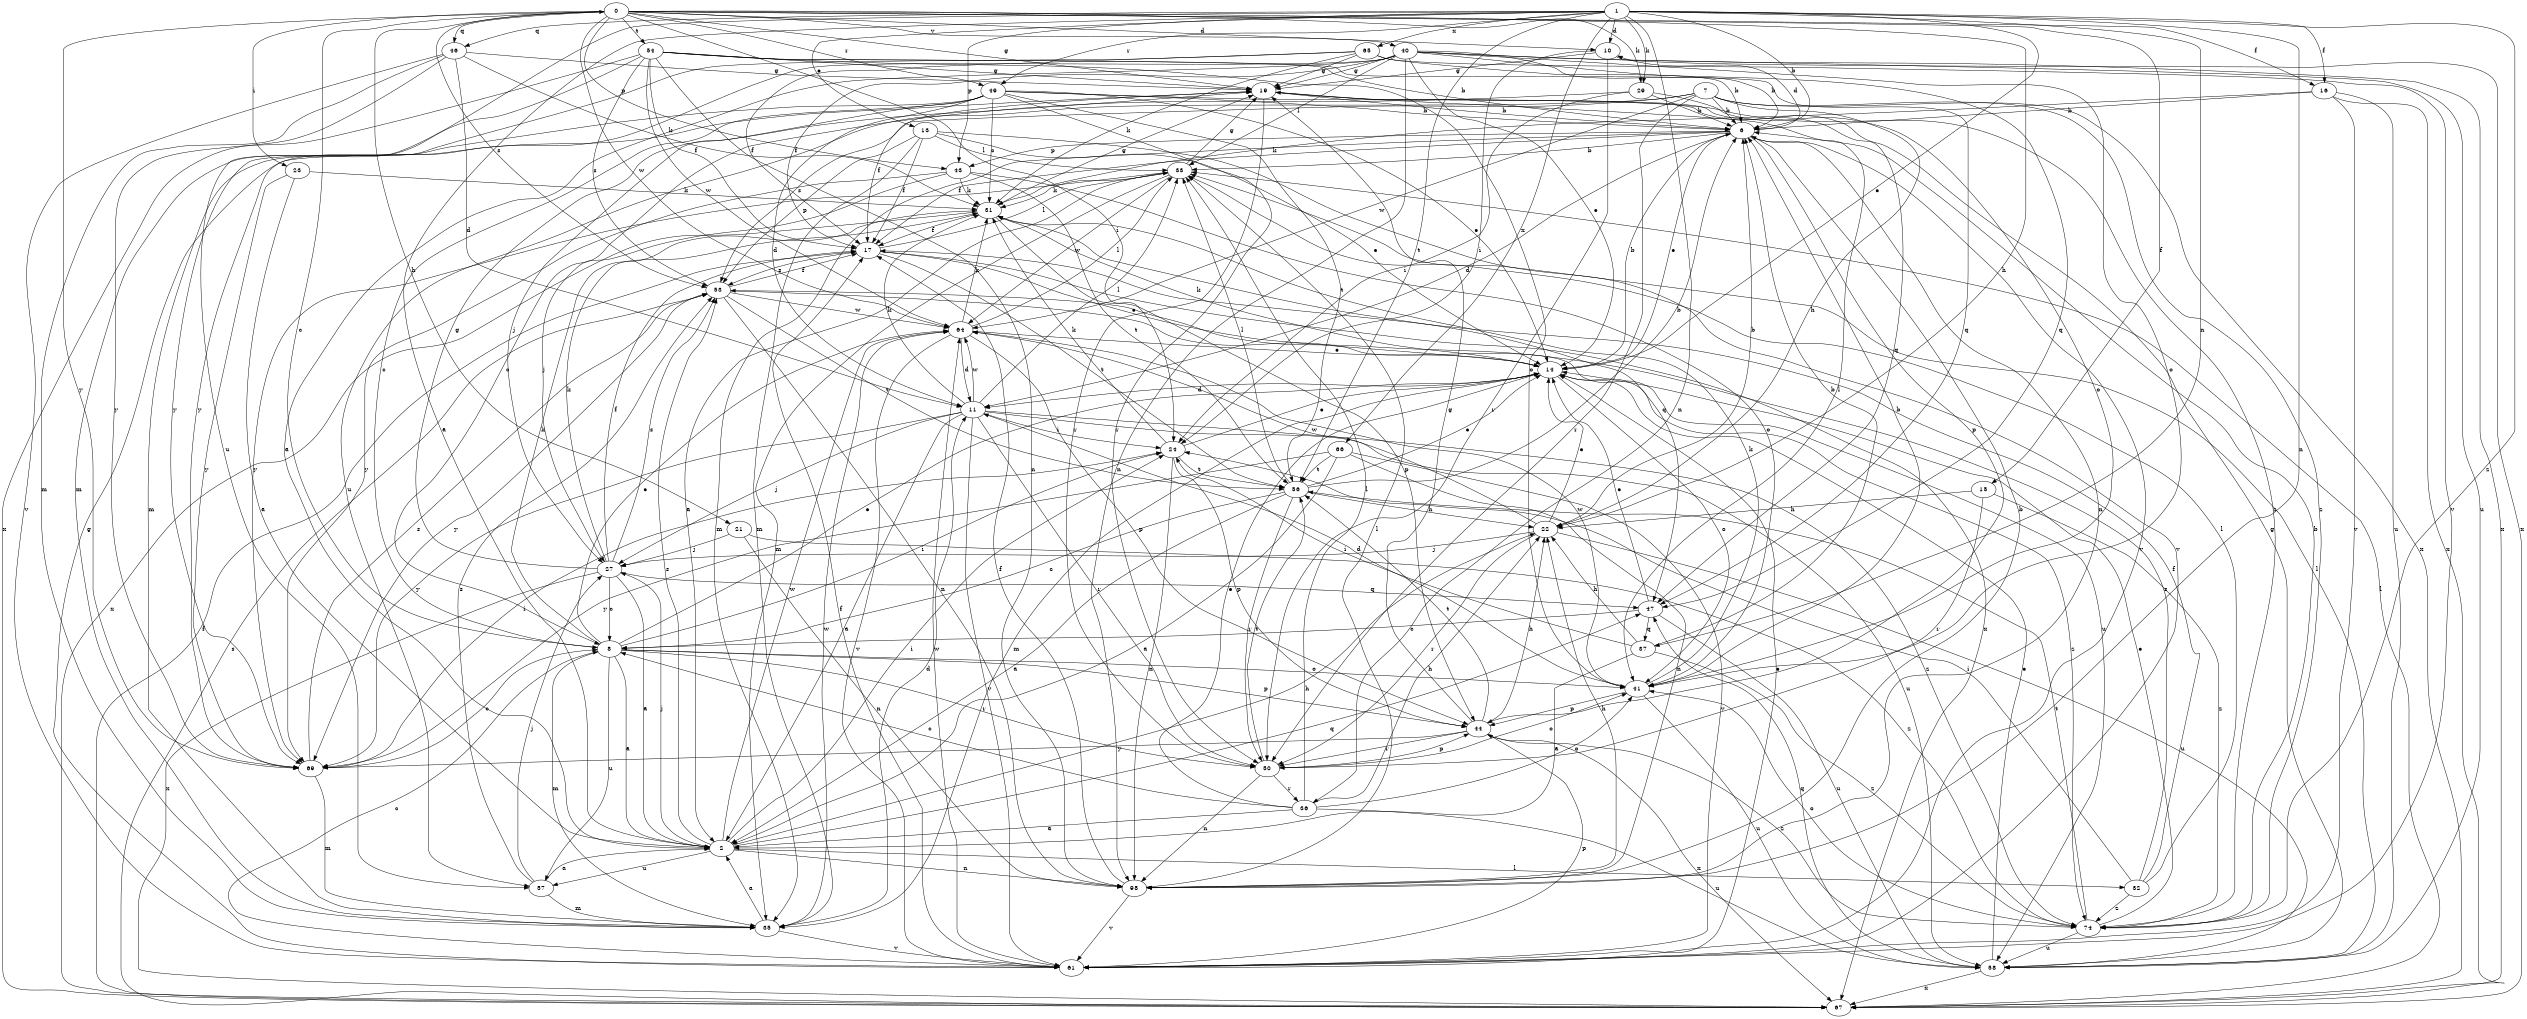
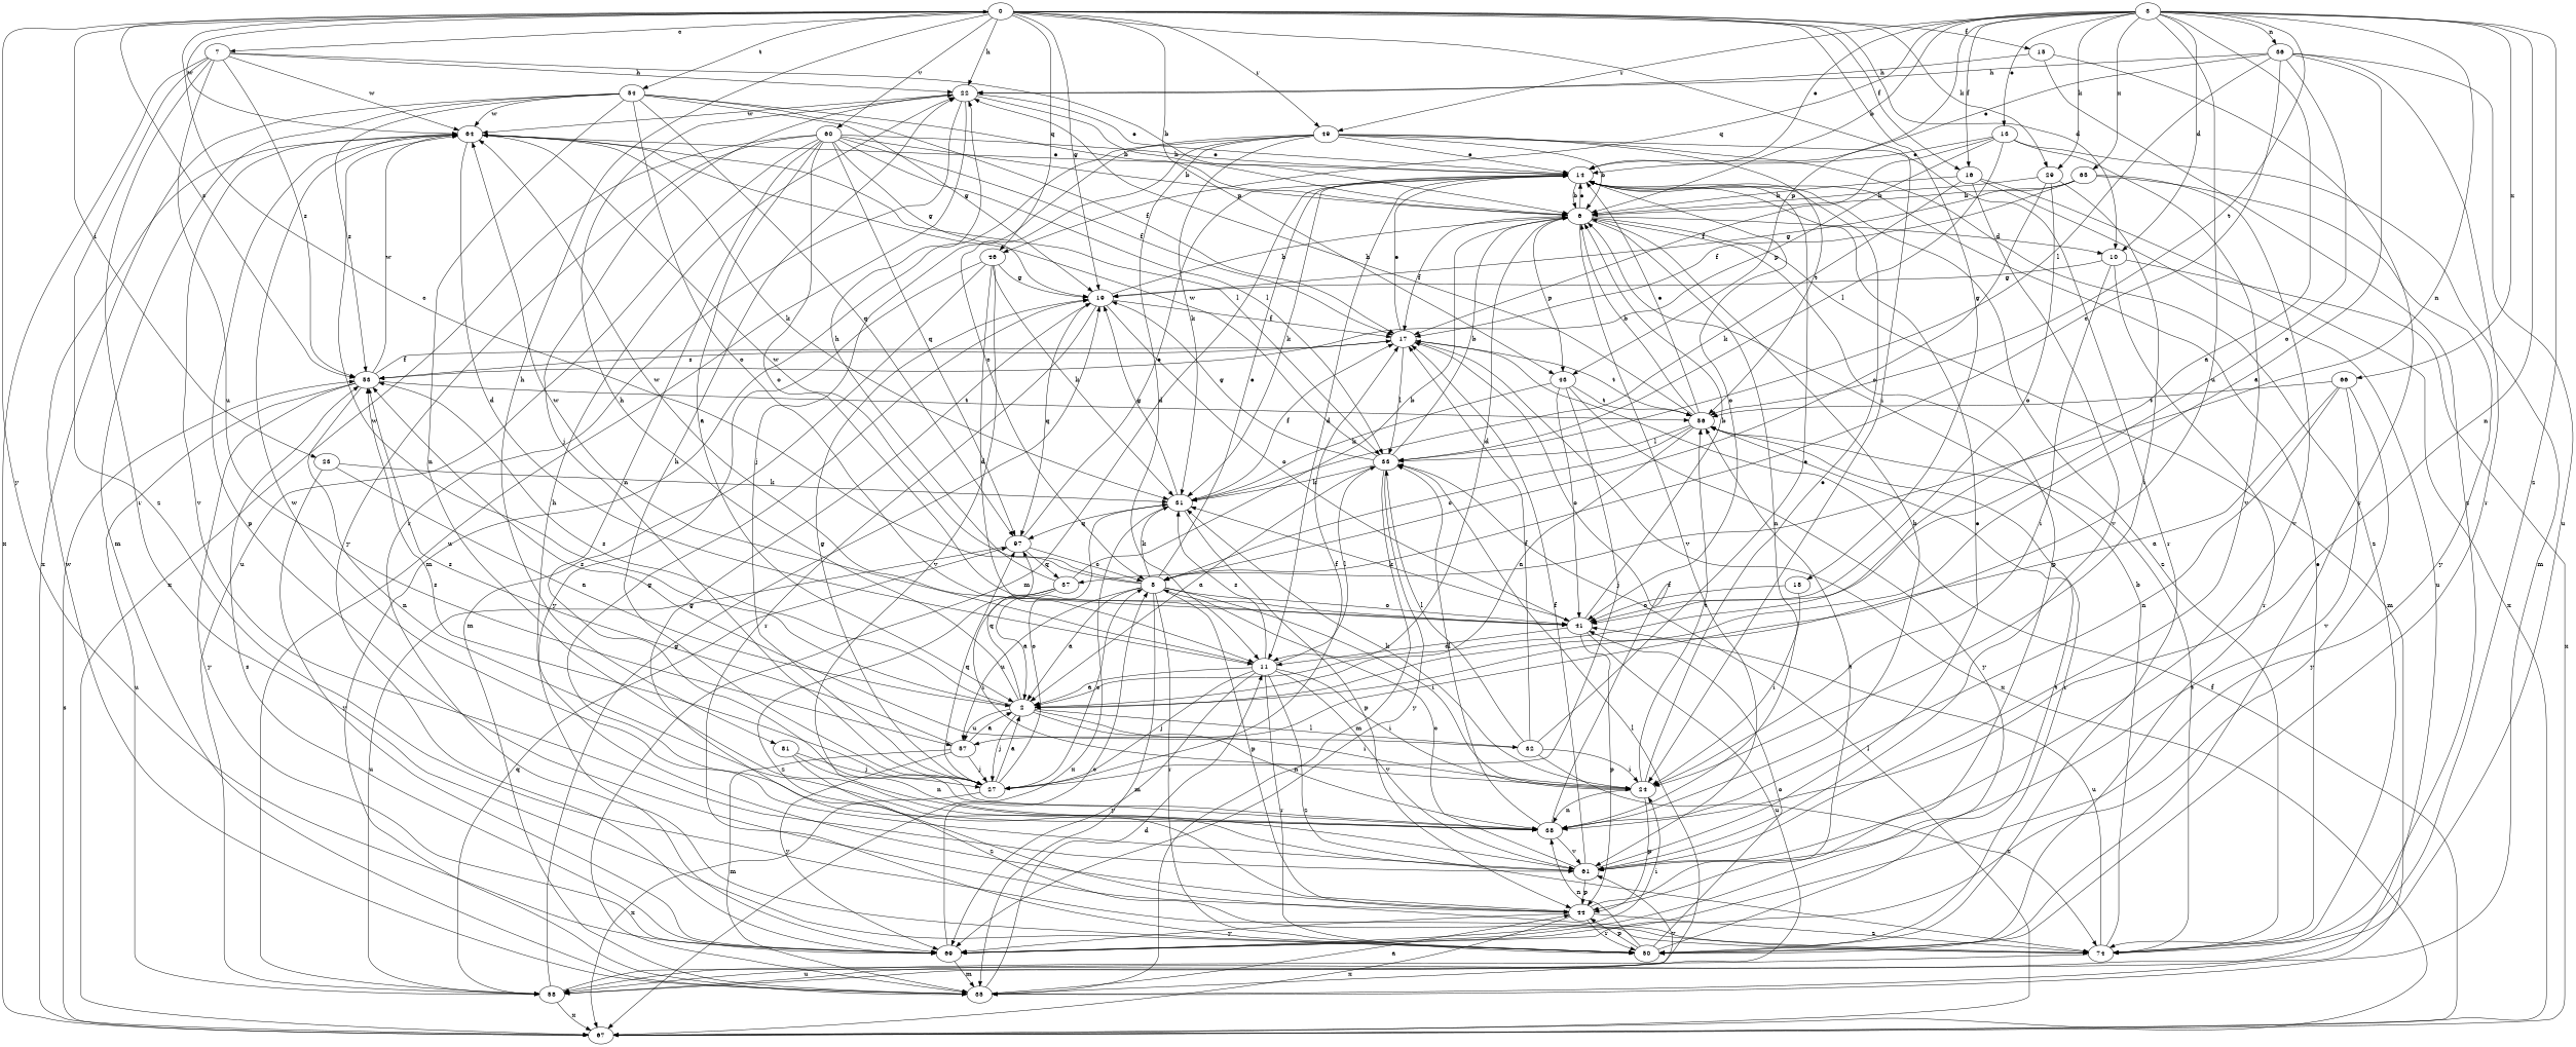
  strict digraph {
    0
    7
    10
    15
    16
+   18
    19
-   21
+   21 [label=81]
    22
    23
    24
    29
    43
    46
    49
    53
    54
-   60 [label=40]
+   60
    64
    69
    6
    57
    74
    50
    67
    8
    2
    14
    35
    44
    31
    41
    61
    58
-   47
+   47 [label=97]
    17
-   38 [label=98]
+   38
    27
    56
    11
    33
-   1
+   1 [label=3]
    13
    36
    37
    65
    66
    32
+   0 -> 7 [label=c]
    0 -> 10 [label=d]
    0 -> 15 [label=f]
    0 -> 16 [label=f]
+   0 -> 18 [label=g]
    0 -> 19 [label=g]
    0 -> 21 [label=h]
    0 -> 22 [label=h]
    0 -> 23 [label=i]
    0 -> 24 [label=i]
    0 -> 29 [label=k]
    0 -> 43 [label=p]
    0 -> 46 [label=q]
    0 -> 49 [label=r]
    0 -> 53 [label=s]
    0 -> 54 [label=t]
    0 -> 60 [label=v]
    0 -> 64 [label=w]
    0 -> 69 [label=y]
    7 -> 22 [label=h]
    7 -> 53 [label=s]
    7 -> 64 [label=w]
    7 -> 6 [label=b]
    7 -> 57 [label=u]
    7 -> 74 [label=z]
    7 -> 50 [label=r]
    7 -> 67 [label=x]
    10 -> 19 [label=g]
    10 -> 24 [label=i]
    10 -> 50 [label=r]
    10 -> 67 [label=x]
    15 -> 22 [label=h]
    15 -> 74 [label=z]
    15 -> 50 [label=r]
    16 -> 6 [label=b]
    16 -> 67 [label=x]
    16 -> 31 [label=k]
    16 -> 61 [label=v]
    16 -> 58 [label=u]
+   18 -> 24 [label=i]
+   18 -> 41 [label=o]
    19 -> 6 [label=b]
    19 -> 50 [label=r]
-   19 -> 41 [label=l]
+   19 -> 41 [label=o]
    19 -> 47 [label=q]
    19 -> 17 [label=f]
    21 -> 74 [label=z]
    21 -> 38 [label=n]
    21 -> 27 [label=j]
    22 -> 64 [label=w]
    22 -> 6 [label=b]
    22 -> 50 [label=r]
    22 -> 14 [label=e]
    22 -> 58 [label=u]
    22 -> 27 [label=j]
    23 -> 69 [label=y]
    23 -> 2 [label=a]
    23 -> 31 [label=k]
    24 -> 14 [label=e]
    24 -> 44 [label=p]
    24 -> 31 [label=k]
    24 -> 38 [label=n]
    24 -> 56 [label=t]
    29 -> 24 [label=i]
    29 -> 6 [label=b]
    29 -> 8 [label=c]
    29 -> 41 [label=o]
    43 -> 69 [label=y]
    43 -> 31 [label=k]
    43 -> 41 [label=o]
    43 -> 27 [label=j]
    43 -> 56 [label=t]
    46 -> 19 [label=g]
    46 -> 69 [label=y]
    46 -> 35 [label=m]
    46 -> 31 [label=k]
    46 -> 61 [label=v]
    46 -> 11 [label=d]
    49 -> 6 [label=b]
    49 -> 74 [label=z]
    49 -> 50 [label=r]
    49 -> 8 [label=c]
    49 -> 14 [label=e]
    49 -> 35 [label=m]
-   49 -> 31 [label=c]
+   49 -> 31 [label=k]
    49 -> 27 [label=j]
    49 -> 56 [label=t]
    49 -> 11 [label=d]
    53 -> 64 [label=w]
    53 -> 69 [label=y]
    53 -> 58 [label=u]
    53 -> 17 [label=f]
    53 -> 38 [label=n]
    53 -> 56 [label=t]
    54 -> 19 [label=g]
    54 -> 53 [label=s]
    54 -> 64 [label=w]
    54 -> 6 [label=b]
    54 -> 67 [label=x]
    54 -> 35 [label=m]
    54 -> 41 [label=o]
    54 -> 47 [label=q]
    54 -> 17 [label=f]
    54 -> 38 [label=n]
    60 -> 19 [label=g]
    60 -> 69 [label=y]
    60 -> 6 [label=b]
    60 -> 67 [label=x]
    60 -> 2 [label=a]
    60 -> 14 [label=e]
    60 -> 41 [label=o]
    60 -> 58 [label=u]
    60 -> 47 [label=q]
    60 -> 17 [label=f]
    60 -> 38 [label=n]
    60 -> 33 [label=l]
    64 -> 14 [label=e]
    64 -> 44 [label=p]
    64 -> 31 [label=k]
    64 -> 61 [label=v]
    64 -> 11 [label=d]
    64 -> 33 [label=l]
    69 -> 24 [label=i]
    69 -> 53 [label=s]
    69 -> 8 [label=c]
    69 -> 35 [label=m]
    6 -> 10 [label=d]
    6 -> 43 [label=p]
    6 -> 14 [label=e]
    6 -> 35 [label=m]
    6 -> 44 [label=p]
    6 -> 61 [label=v]
    6 -> 17 [label=f]
    6 -> 38 [label=n]
    6 -> 11 [label=d]
    57 -> 53 [label=s]
+   57 -> 69 [label=y]
    57 -> 2 [label=a]
    57 -> 35 [label=m]
    57 -> 27 [label=j]
    74 -> 6 [label=b]
    74 -> 14 [label=e]
-   74 -> 41 [label=o]
+   74 -> 41 [label=u]
    74 -> 58 [label=u]
    74 -> 56 [label=t]
    50 -> 44 [label=p]
    50 -> 41 [label=o]
    50 -> 38 [label=n]
    50 -> 56 [label=t]
    67 -> 53 [label=s]
    67 -> 17 [label=f]
    67 -> 33 [label=l]
    8 -> 0 [label=c]
    8 -> 24 [label=i]
-   8 -> 64 [label=e]
+   8 -> 64 [label=w]
    8 -> 57 [label=u]
    8 -> 50 [label=r]
    8 -> 2 [label=a]
    8 -> 14 [label=e]
    8 -> 35 [label=m]
    8 -> 44 [label=p]
    8 -> 31 [label=k]
    8 -> 41 [label=o]
    2 -> 22 [label=h]
    2 -> 24 [label=i]
    2 -> 53 [label=s]
    2 -> 64 [label=w]
    2 -> 57 [label=u]
    2 -> 47 [label=q]
    2 -> 38 [label=n]
    2 -> 27 [label=j]
    2 -> 32 [label=l]
    14 -> 6 [label=b]
    14 -> 74 [label=z]
    14 -> 35 [label=m]
    14 -> 31 [label=k]
    14 -> 41 [label=o]
    14 -> 11 [label=d]
    35 -> 64 [label=w]
-   35 -> 2 [label=a]
+   35 -> 44 [label=a]
    35 -> 61 [label=v]
    35 -> 11 [label=d]
    44 -> 19 [label=g]
    44 -> 22 [label=h]
    44 -> 69 [label=y]
    44 -> 74 [label=z]
    44 -> 50 [label=r]
    44 -> 67 [label=x]
    44 -> 56 [label=t]
    31 -> 19 [label=g]
    31 -> 67 [label=x]
    31 -> 44 [label=p]
    31 -> 47 [label=q]
    31 -> 17 [label=f]
    41 -> 64 [label=w]
    41 -> 6 [label=b]
    41 -> 44 [label=p]
    41 -> 31 [label=k]
    41 -> 58 [label=u]
    41 -> 11 [label=d]
    61 -> 19 [label=g]
    61 -> 64 [label=w]
    61 -> 8 [label=c]
    61 -> 14 [label=e]
    61 -> 44 [label=p]
    61 -> 17 [label=f]
    58 -> 19 [label=g]
    58 -> 67 [label=x]
    58 -> 47 [label=q]
    58 -> 33 [label=l]
    47 -> 8 [label=c]
    47 -> 14 [label=e]
    47 -> 58 [label=u]
    47 -> 37 [label=q]
    17 -> 53 [label=s]
    17 -> 67 [label=x]
    17 -> 14 [label=e]
    17 -> 56 [label=t]
    17 -> 33 [label=l]
    38 -> 22 [label=h]
    38 -> 6 [label=b]
    38 -> 61 [label=v]
    38 -> 17 [label=f]
    38 -> 33 [label=l]
    27 -> 19 [label=g]
    27 -> 53 [label=s]
    27 -> 67 [label=x]
    27 -> 8 [label=c]
    27 -> 2 [label=a]
-   27 -> 31 [label=k]
+   27 -> 31 [label=o]
    27 -> 47 [label=q]
    27 -> 17 [label=f]
    56 -> 22 [label=h]
    56 -> 6 [label=b]
    56 -> 50 [label=r]
    56 -> 8 [label=c]
    56 -> 2 [label=a]
    56 -> 14 [label=e]
    56 -> 33 [label=l]
    11 -> 24 [label=i]
    11 -> 64 [label=w]
    11 -> 69 [label=y]
    11 -> 74 [label=z]
    11 -> 50 [label=r]
    11 -> 2 [label=a]
-   11 -> 31 [label=k]
+   11 -> 31 [label=s]
    11 -> 61 [label=v]
-   11 -> 58 [label=u]
    11 -> 27 [label=j]
    11 -> 33 [label=l]
    33 -> 19 [label=g]
    33 -> 64 [label=w]
    33 -> 69 [label=y]
-   6 -> 33 [label=b]
+   33 -> 6 [label=b]
    33 -> 2 [label=a]
    33 -> 35 [label=m]
    33 -> 31 [label=k]
    1 -> 10 [label=d]
    1 -> 16 [label=f]
    1 -> 29 [label=k]
    1 -> 43 [label=p]
    1 -> 46 [label=q]
    1 -> 49 [label=r]
    1 -> 6 [label=b]
    1 -> 57 [label=u]
    1 -> 74 [label=z]
    1 -> 2 [label=a]
    1 -> 14 [label=e]
    1 -> 38 [label=n]
    1 -> 56 [label=t]
    1 -> 13 [label=e]
    1 -> 36 [label=n]
    1 -> 37 [label=n]
    1 -> 65 [label=x]
    1 -> 66 [label=x]
    13 -> 53 [label=p]
    13 -> 14 [label=e]
    13 -> 35 [label=m]
    13 -> 61 [label=v]
    13 -> 17 [label=f]
    13 -> 33 [label=l]
    36 -> 22 [label=h]
-   50 -> 36 [label=r]
+   36 -> 50 [label=r]
    36 -> 8 [label=c]
    36 -> 2 [label=a]
    36 -> 14 [label=e]
    36 -> 41 [label=o]
    36 -> 58 [label=u]
    36 -> 33 [label=l]
    37 -> 22 [label=h]
    37 -> 24 [label=i]
    37 -> 6 [label=b]
    37 -> 74 [label=z]
    37 -> 2 [label=a]
    65 -> 19 [label=g]
    65 -> 69 [label=y]
    65 -> 6 [label=b]
-   65 -> 31 [label=k]
    65 -> 61 [label=v]
    65 -> 17 [label=f]
    66 -> 69 [label=y]
    66 -> 2 [label=a]
    66 -> 61 [label=v]
    66 -> 38 [label=n]
    66 -> 56 [label=t]
    32 -> 24 [label=i]
    32 -> 53 [label=s]
    32 -> 74 [label=z]
-   58 -> 14 [label=e]
+   32 -> 14 [label=e]
    32 -> 17 [label=f]
    32 -> 33 [label=l]
  }
